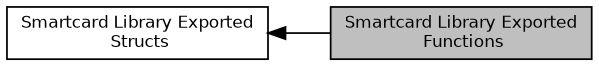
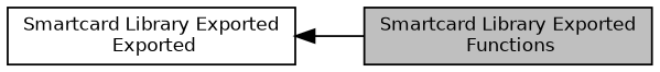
  digraph {
    rankdir=LR
    node [color=black fontname=Helvetica fontsize=10 shape=box style=filled]
    n1 [fillcolor=grey75 fontcolor=black height=0.2 label="Smartcard Library Exported\l Functions" width=0.4]
-   n2 [fillcolor=white height=0.2 label="Smartcard Library Exported\l Structs" width=0.4]
+   n2 [fillcolor=white height=0.2 label="Smartcard Library Exported\l Exported" width=0.4]
    n2 -> n1 [dir=back fontname=Helvetica fontsize=10 labelfontname=Helvetica labelfontsize=10 shape=plaintext style=solid]
  }
